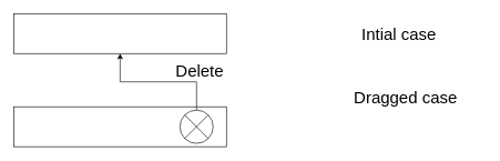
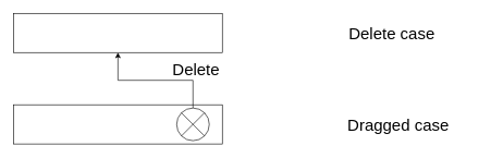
  <mxCell id="0" />
  <mxCell id="1" parent="0" />
  <mxCell id="2" value="" style="rounded=0;whiteSpace=wrap;html=1;" vertex="1" parent="1"><mxGeometry x="20" y="20" width="320" height="60" as="geometry" /></mxCell>
- <mxCell id="3" value="Intial case" style="text;html=1;strokeColor=none;fillColor=none;align=center;verticalAlign=middle;whiteSpace=wrap;rounded=0;fontSize=25;" vertex="1" parent="1"><mxGeometry x="470" y="40" width="260" height="20" as="geometry" /></mxCell>
+ <mxCell id="3" value="Delete case" style="text;html=1;strokeColor=none;fillColor=none;align=center;verticalAlign=middle;whiteSpace=wrap;rounded=0;fontSize=25;" vertex="1" parent="1"><mxGeometry x="470" y="40" width="260" height="20" as="geometry" /></mxCell>
  <mxCell id="4" value="" style="rounded=0;whiteSpace=wrap;html=1;" vertex="1" parent="1"><mxGeometry x="20" y="160" width="320" height="60" as="geometry" /></mxCell>
  <mxCell id="5" value="" style="edgeStyle=orthogonalEdgeStyle;rounded=0;orthogonalLoop=1;jettySize=auto;html=1;fontSize=25;" edge="1" parent="1" source="6" target="2"><mxGeometry relative="1" as="geometry" /></mxCell>
  <mxCell id="6" value="" style="verticalLabelPosition=bottom;verticalAlign=top;html=1;shape=mxgraph.flowchart.or;fontSize=25;" vertex="1" parent="1"><mxGeometry x="270" y="165" width="50" height="50" as="geometry" /></mxCell>
- <mxCell id="7" value="Dragged case" style="text;html=1;strokeColor=none;fillColor=none;align=center;verticalAlign=middle;whiteSpace=wrap;rounded=0;fontSize=25;" vertex="1" parent="1"><mxGeometry x="520" y="135" width="180" height="20" as="geometry" /></mxCell>
+ <mxCell id="7" value="Dragged case" style="text;html=1;strokeColor=none;fillColor=none;align=center;verticalAlign=middle;whiteSpace=wrap;rounded=0;fontSize=25;" vertex="1" parent="1"><mxGeometry x="520" y="180" width="180" height="20" as="geometry" /></mxCell>
  <mxCell id="8" value="Delete" style="text;html=1;strokeColor=none;fillColor=none;align=center;verticalAlign=middle;whiteSpace=wrap;rounded=0;fontSize=25;" vertex="1" parent="1"><mxGeometry x="280" y="95" width="40" height="20" as="geometry" /></mxCell>
